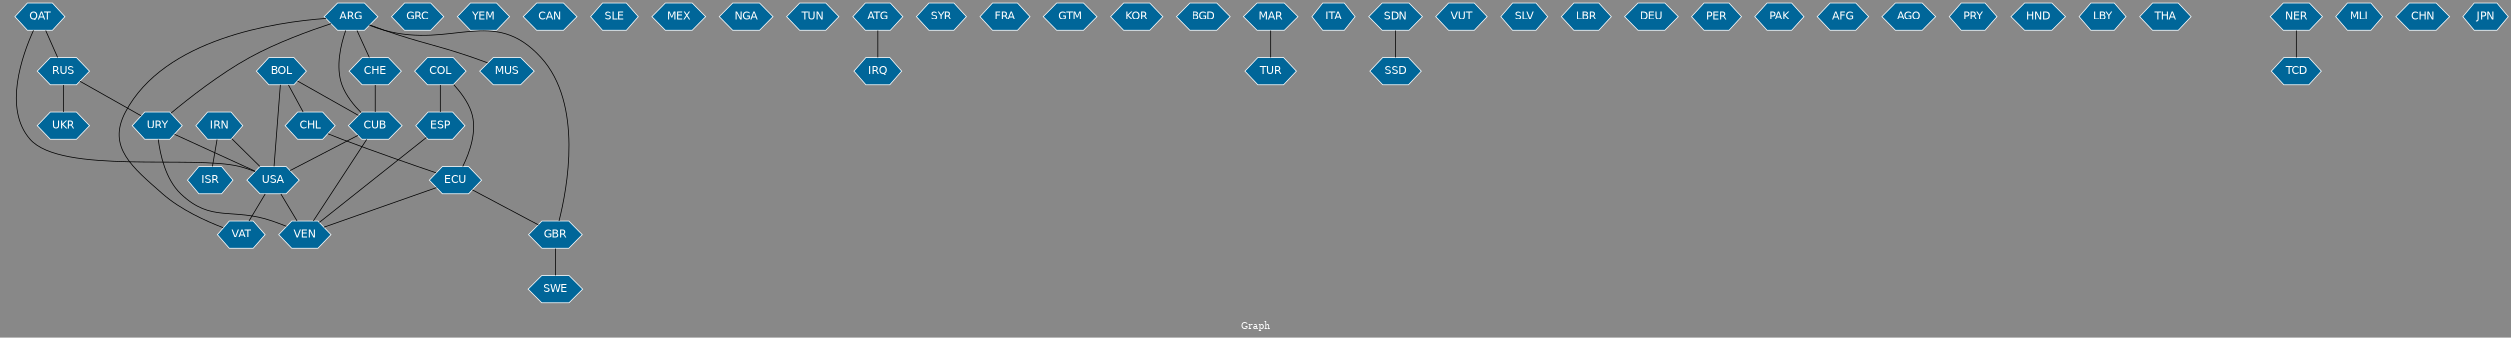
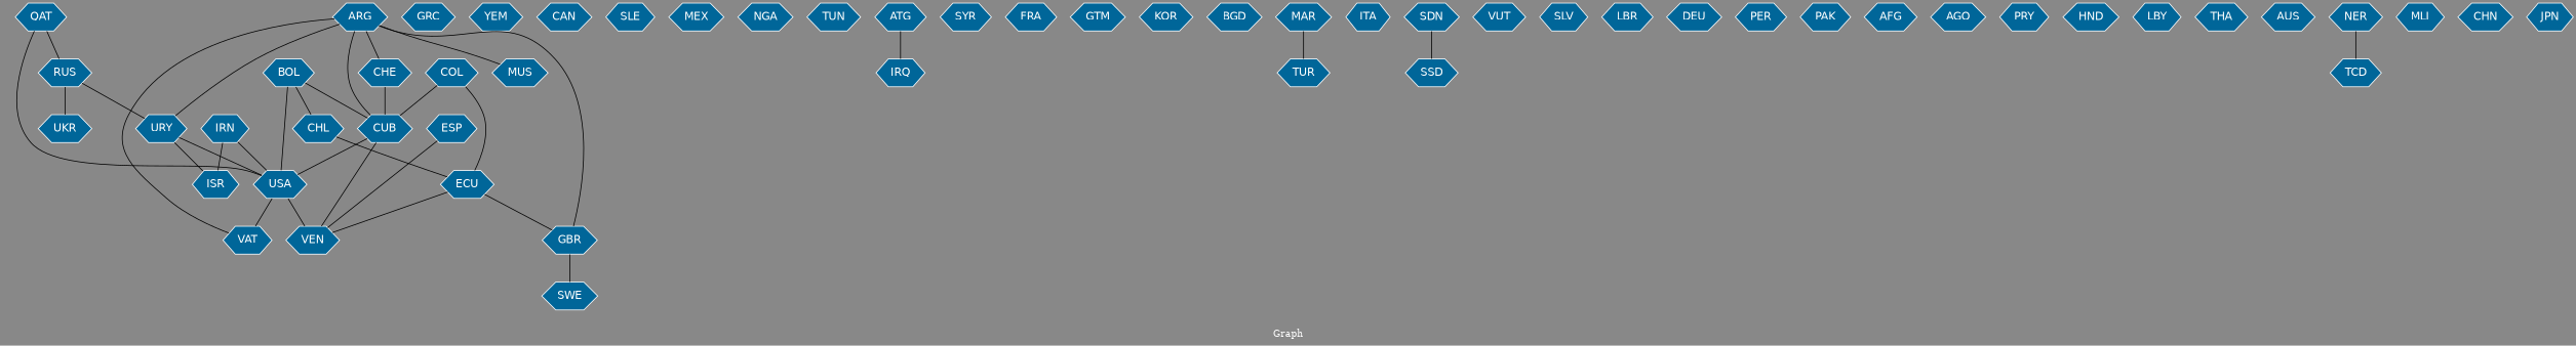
  graph {
    bgcolor="#888888"
    fontcolor=white
    fontsize=12
    label="Graph"
    node [color=white fillcolor="#006699" fontcolor=white fontname=Helvetica shape=hexagon style=filled]
    edge [arrowhead=open color=black fontcolor=white fontname=Courier fontsize=12 weight=1]
    n1 [label=RUS]
    n2 [label=UKR]
    n3 [label=URY]
    n4 [label=USA]
    n5 [label=VEN]
    n6 [label=VAT]
    n7 [label=ISR]
    n8 [label=GRC]
    n9 [label=CUB]
    n10 [label=COL]
    n11 [label=ECU]
    n12 [label=GBR]
    n13 [label=YEM]
    n14 [label=CAN]
    n15 [label=CHL]
    n16 [label=SLE]
    n17 [label=MEX]
    n18 [label=ARG]
    n19 [label=CHE]
    n20 [label=MUS]
    n21 [label=SWE]
    n22 [label=IRN]
    n23 [label=NGA]
    n24 [label=ESP]
    n25 [label=TUN]
    n26 [label=IRQ]
    n27 [label=ATG]
    n28 [label=SYR]
    n29 [label=FRA]
    n30 [label=GTM]
    n31 [label=KOR]
    n32 [label=BOL]
    n33 [label=BGD]
    n34 [label=TUR]
    n35 [label=ITA]
    n36 [label=SSD]
    n37 [label=SDN]
    n38 [label=VUT]
    n39 [label=SLV]
    n40 [label=LBR]
    n41 [label=DEU]
    n42 [label=PER]
    n43 [label=PAK]
    n44 [label=AFG]
    n45 [label=AGO]
    n46 [label=PRY]
    n47 [label=HND]
    n48 [label=LBY]
    n49 [label=THA]
+   n50 [label=AUS]
    n51 [label=MAR]
    n52 [label=QAT]
    n53 [label=TCD]
    n54 [label=NER]
    n55 [label=MLI]
    n56 [label=CHN]
    n57 [label=JPN]
    n1 -- n2 [weight=5]
    n1 -- n3
    n3 -- n4
-   n3 -- n5 [weight=2]
+   n3 -- n7 [weight=2]
    n4 -- n5 [weight=3]
    n4 -- n6 [weight=2]
    n9 -- n4 [weight=2]
    n9 -- n5 [weight=2]
-   n10 -- n24 [weight=2]
+   n10 -- n9 [weight=2]
    n10 -- n11
    n11 -- n5
    n11 -- n12
    n12 -- n21
    n15 -- n11
    n18 -- n3 [weight=2]
    n18 -- n6
    n18 -- n9
    n18 -- n12 [weight=2]
    n18 -- n19
    n18 -- n20
    n19 -- n9
    n22 -- n4 [weight=2]
    n22 -- n7 [weight=4]
    n24 -- n5
    n27 -- n26 [weight=2]
    n32 -- n4
    n32 -- n9
    n32 -- n15 [weight=2]
    n37 -- n36
    n51 -- n34
    n52 -- n1
    n52 -- n4
    n54 -- n53
  }
